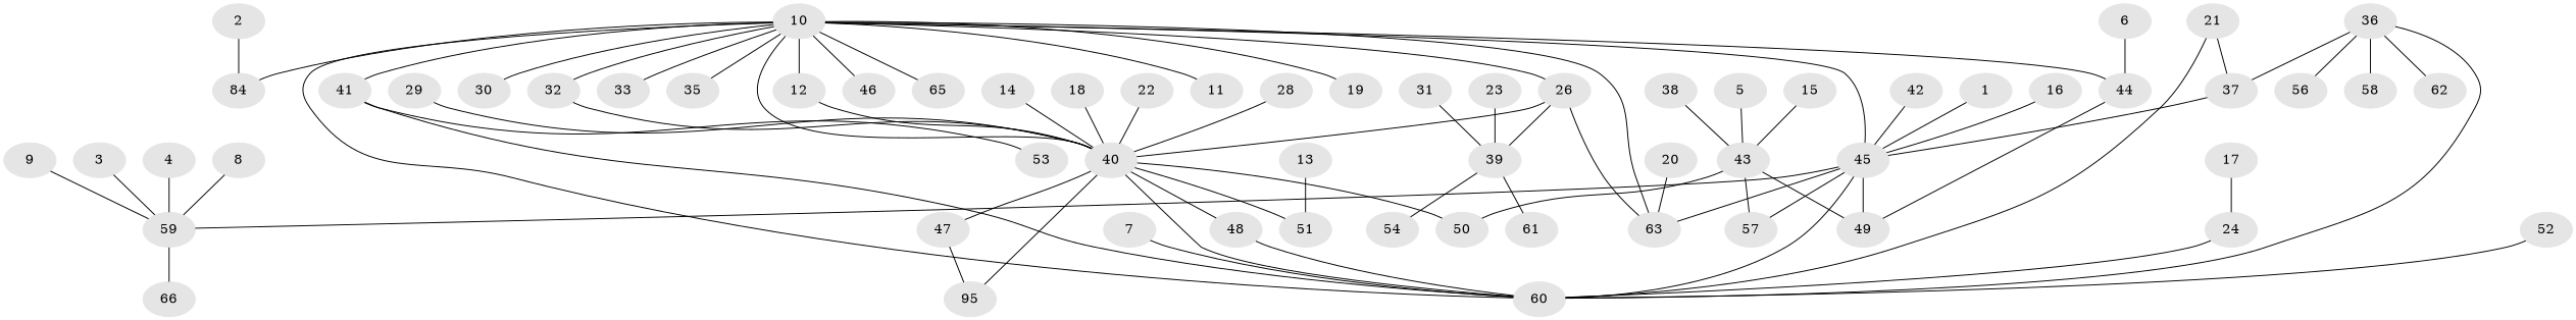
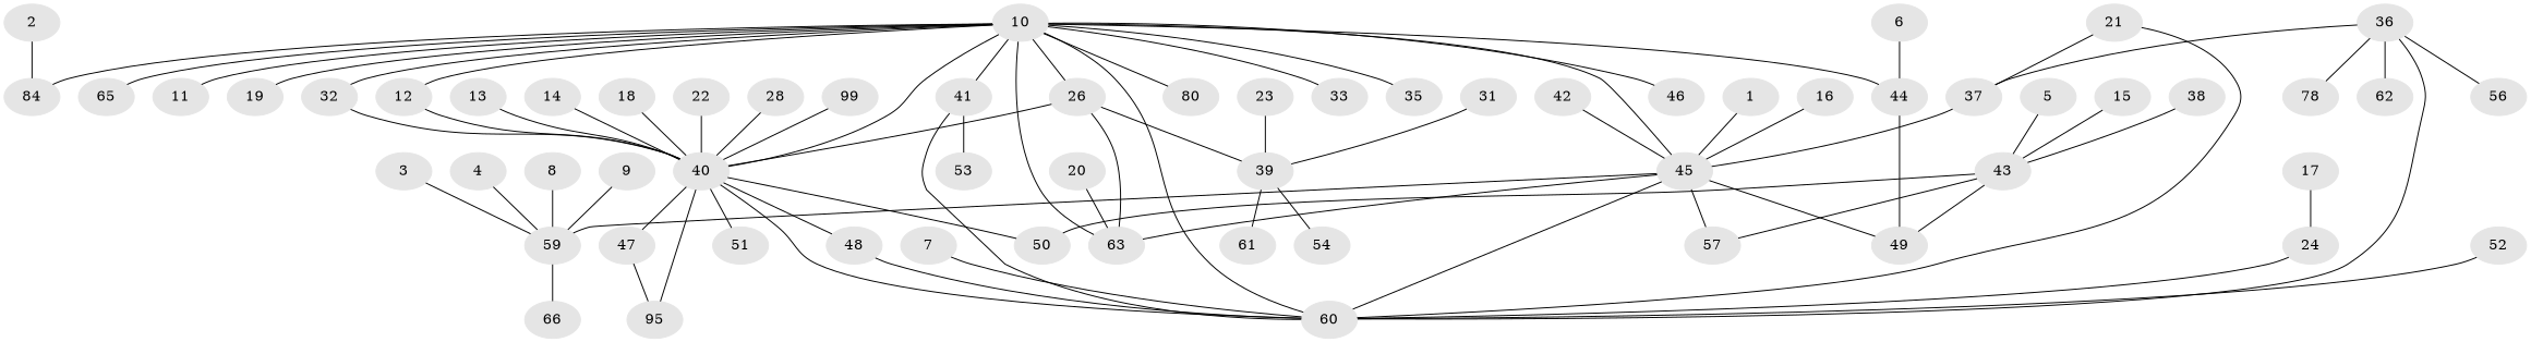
  graph {
    node [color=gray90 style=filled]
    edge [weight=1.0]
    1
    45
    59
    60
    63
    49
    57
    n8 [label=84]
    2
    3
    66
    4
    5
    43
    50
    6
    44
    7
    8
    9
    10
    11
    12
    19
    26
-   30
+   30 [label=80]
    32
    33
    35
    40
    41
    46
    65
    39
    47
    48
    51
    n38 [label=95]
    53
    13
    14
    15
    16
    17
    24
    18
    20
    21
    37
    22
    23
    54
    61
    28
-   29
+   29 [label=99]
    31
    36
    56
-   58
+   58 [label=78]
    62
    38
    42
    52
    1 -- 45
    45 -- 59
    45 -- 60
    45 -- 63
    45 -- 49
    45 -- 57
    59 -- 66
    2 -- n8
    3 -- 59
    4 -- 59
    5 -- 43
    43 -- 49
    43 -- 57
    43 -- 50
    6 -- 44
    44 -- 49
    7 -- 60
    8 -- 59
    9 -- 59
    10 -- 45
    10 -- 60
    10 -- 63
    10 -- n8
    10 -- 44
    10 -- 11
    10 -- 12
    10 -- 19
    10 -- 26
    10 -- 30
    10 -- 32
    10 -- 33
    10 -- 35
    10 -- 40
    10 -- 41
    10 -- 46
    10 -- 65
    12 -- 40
    26 -- 63
    26 -- 40
    26 -- 39
    32 -- 40
    40 -- 60
    40 -- 50
    40 -- 47 [weight=2.0]
    40 -- 48
    40 -- 51
    40 -- n38
    41 -- 60
    41 -- 53
    39 -- 54
    39 -- 61
    47 -- n38
    48 -- 60
-   13 -- 51
+   13 -- 40
    14 -- 40
    15 -- 43
    16 -- 45
    17 -- 24
    24 -- 60
    18 -- 40
    20 -- 63
    21 -- 60
    21 -- 37
    37 -- 45
    22 -- 40
    23 -- 39
    28 -- 40
    29 -- 40
    31 -- 39
    36 -- 60
    36 -- 37
    36 -- 56
    36 -- 58
    36 -- 62
    38 -- 43
    42 -- 45
    52 -- 60
  }
